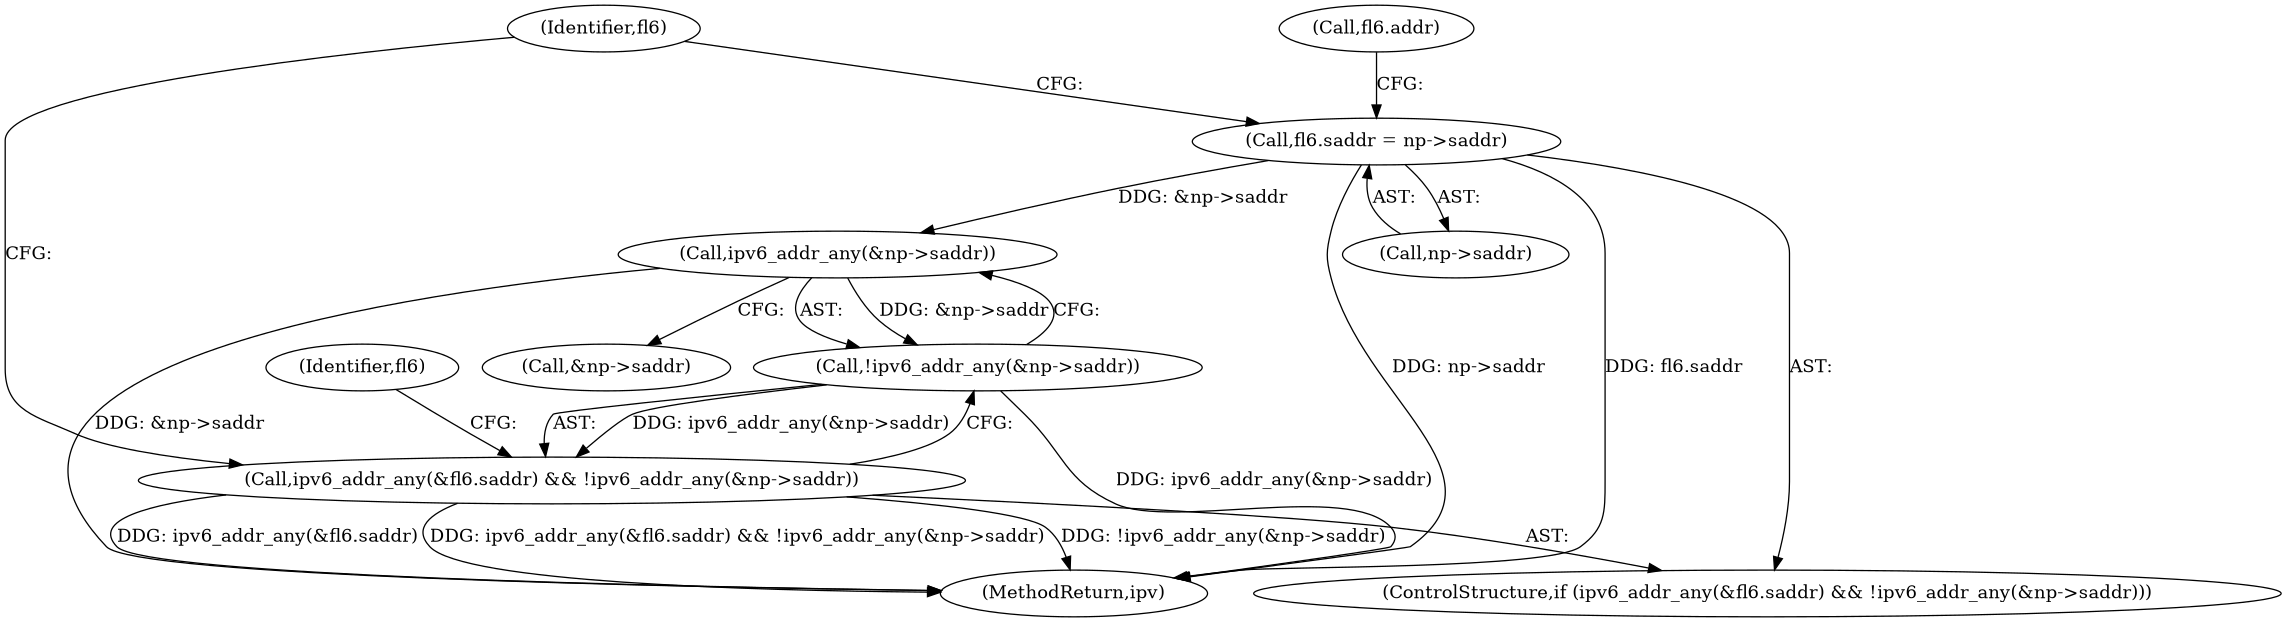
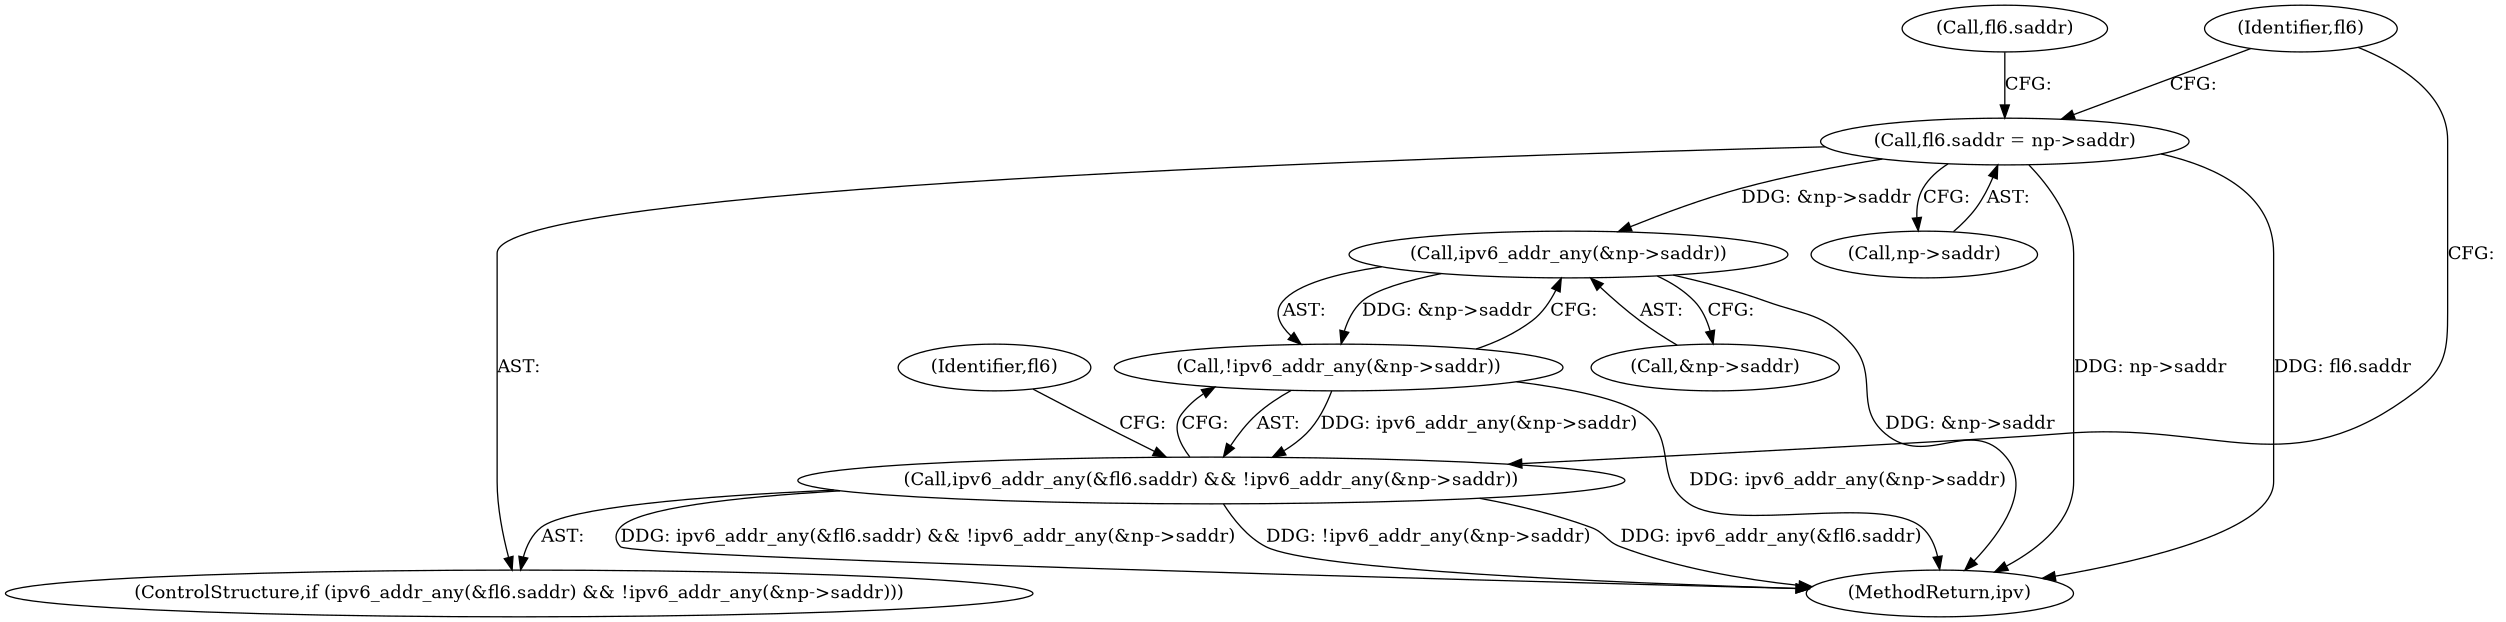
  digraph {
    n1 [label="(Call,ipv6_addr_any(&np->saddr))"]
    n2 [label="(Call,!ipv6_addr_any(&np->saddr))"]
    n3 [label="(Call,&np->saddr)"]
    n4 [label="(MethodReturn,ipv)"]
    n5 [label="(Call,ipv6_addr_any(&fl6.saddr) && !ipv6_addr_any(&np->saddr))"]
    n6 [label="(Call,fl6.saddr = np->saddr)"]
    n7 [label="(ControlStructure,if (ipv6_addr_any(&fl6.saddr) && !ipv6_addr_any(&np->saddr)))"]
    n8 [label="(Call,np->saddr)"]
    n9 [label="(Identifier,fl6)"]
    n10 [label="(Identifier,fl6)"]
-   n11 [label="(Call,fl6.addr)"]
+   n11 [label="(Call,fl6.saddr)"]
    n1 -> n2 [label="AST: "]
    n1 -> n2 [label="DDG: &np->saddr"]
    n1 -> n3 [label="CFG: "]
    n1 -> n4 [label="DDG: &np->saddr"]
    n2 -> n1 [label="CFG: "]
    n2 -> n4 [label="DDG: ipv6_addr_any(&np->saddr)"]
    n2 -> n5 [label="AST: "]
    n2 -> n5 [label="DDG: ipv6_addr_any(&np->saddr)"]
+   n3 -> n1 [label="AST: "]
    n5 -> n2 [label="CFG: "]
    n5 -> n4 [label="DDG: ipv6_addr_any(&fl6.saddr) && !ipv6_addr_any(&np->saddr)"]
    n5 -> n4 [label="DDG: !ipv6_addr_any(&np->saddr)"]
    n5 -> n4 [label="DDG: ipv6_addr_any(&fl6.saddr)"]
    n5 -> n7 [label="AST: "]
    n6 -> n1 [label="DDG: &np->saddr"]
    n6 -> n4 [label="DDG: fl6.saddr"]
    n6 -> n4 [label="DDG: np->saddr"]
    n6 -> n7 [label="AST: "]
-   n6 -> n8 [label="AST: "]
+   n6 -> n8 [label="CFG: "]
    n8 -> n6 [label="AST: "]
    n9 -> n5 [label="CFG: "]
    n10 -> n5 [label="CFG: "]
    n10 -> n6 [label="CFG: "]
    n11 -> n6 [label="CFG: "]
  }
